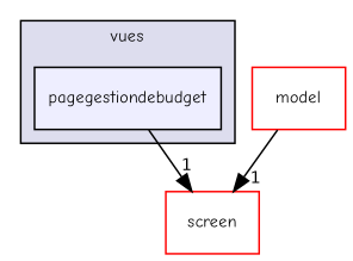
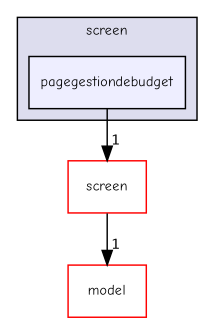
  digraph {
    compound=true
    fontname="Comic Neue"
    node [fillcolor=white fontname="Comic Neue" fontsize=10 shape=box style=filled color=red]
    edge [fontname="Comic Neue" headlabel=1 labeldistance=1.5 labelfontname=Helvetica labelfontsize=10]
    n1 [fillcolor="#eeeeff" label=pagegestiondebudget pencolor=black color=""]
    n2 [label=screen]
    n3 [label=model]
    subgraph cluster_1 {
      bgcolor="#ddddee"
      fontsize=10
-     label=vues
+     label=screen
      pencolor=black
      n1
    }
    n1 -> n2
-   n3 -> n2
+   n2 -> n3
  }
